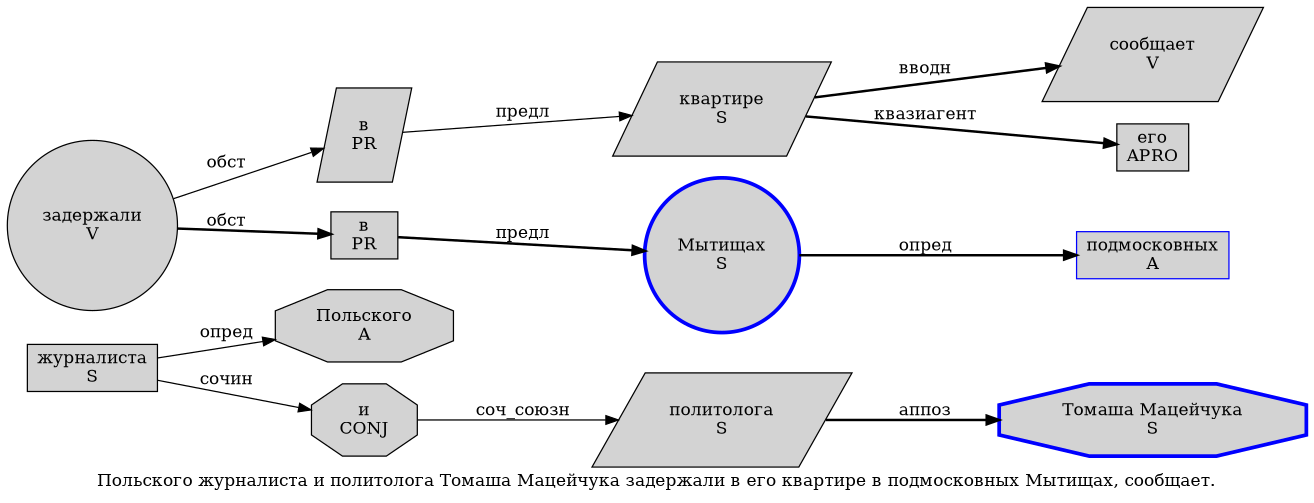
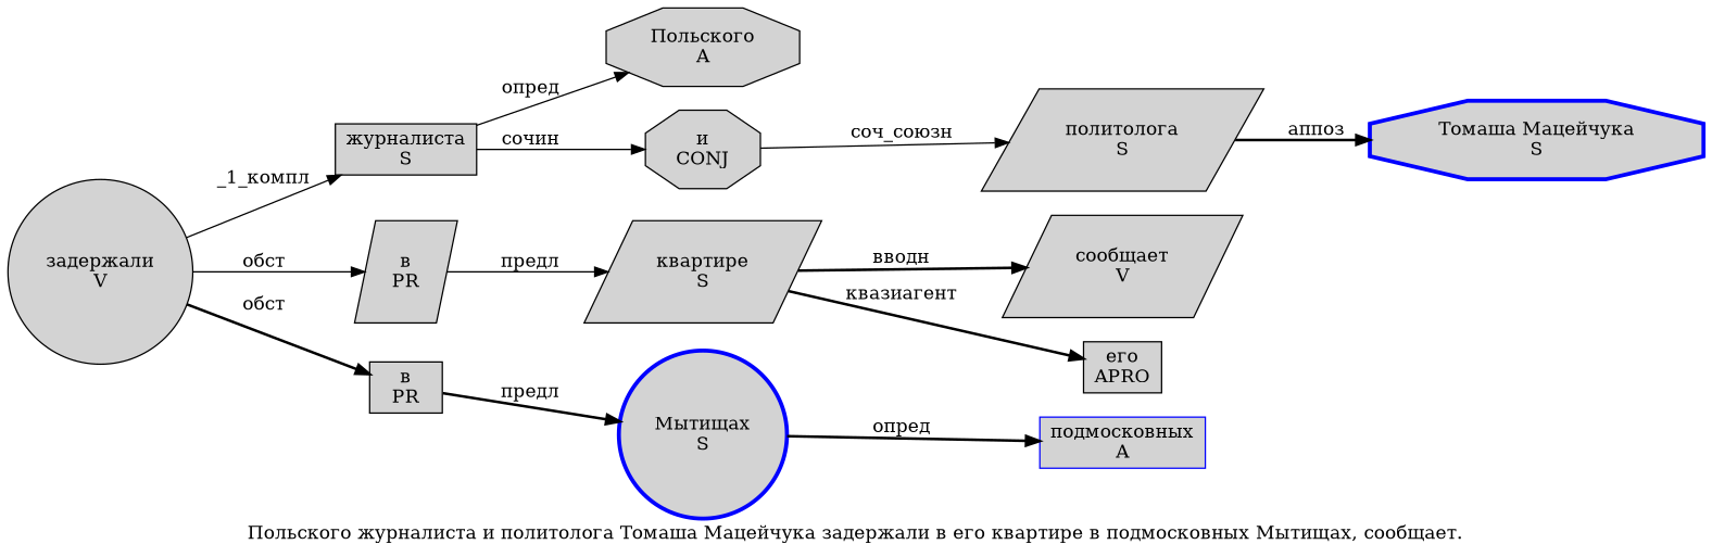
  digraph {
    label="Польского журналиста и политолога Томаша Мацейчука задержали в его квартире в подмосковных Мытищах, сообщает."
    rankdir=LR
    node [fillcolor=lightgray penwidth=1 shape=box style=filled]
    edge [style=solid]
    n1 [label="Польского\nA" shape=octagon]
    n2 [label="журналиста\nS"]
    n3 [label="и\nCONJ" shape=octagon]
    n4 [label="политолога\nS" shape=parallelogram]
    n5 [color=blue label="Томаша Мацейчука\nS" penwidth=3 shape=octagon]
    n6 [label="задержали\nV" shape=circle]
    n7 [label="в\nPR" shape=parallelogram]
    n8 [label="в\nPR"]
    n9 [label="квартире\nS" shape=parallelogram]
    n10 [color=blue label="Мытищах\nS" penwidth=3 shape=circle]
    n11 [label="сообщает\nV" shape=parallelogram]
    n12 [label="его\nAPRO"]
    n13 [color=blue label="подмосковных\nA"]
    n2 -> n1 [label="опред"]
    n2 -> n3 [label="сочин"]
    n3 -> n4 [label="соч_союзн"]
    n4 -> n5 [label="аппоз" style=bold]
+   n6 -> n2 [label="_1_компл"]
    n6 -> n7 [label="обст"]
    n6 -> n8 [label="обст" style=bold]
    n7 -> n9 [label="предл"]
    n8 -> n10 [label="предл" style=bold]
    n9 -> n11 [label="вводн" style=bold]
    n9 -> n12 [label="квазиагент" style=bold]
    n10 -> n13 [label="опред" style=bold]
  }
